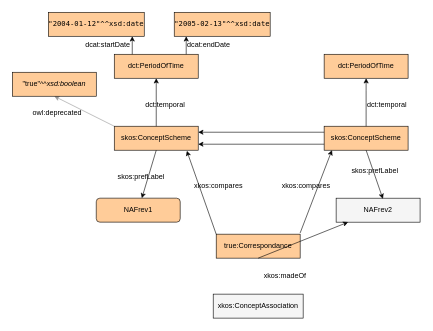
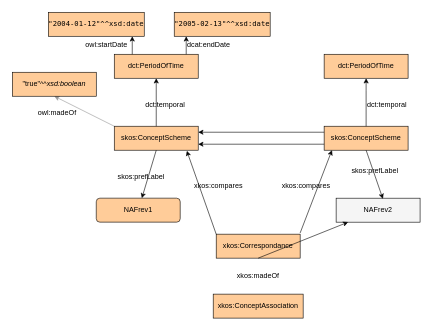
  <mxCell id="0" />
  <mxCell id="1" parent="0" />
  <mxCell id="2" value="&lt;div&gt;skos:ConceptScheme&lt;/div&gt;" style="rounded=0;whiteSpace=wrap;html=1;fillColor=#FFCC99;horizontal=1;" parent="1" vertex="1"><mxGeometry x="190" y="210" width="140" height="40" as="geometry" /></mxCell>
  <mxCell id="3" value="&lt;div&gt;skos:ConceptScheme&lt;/div&gt;" style="rounded=0;whiteSpace=wrap;html=1;fillColor=#FFCC99;horizontal=1;" parent="1" vertex="1"><mxGeometry x="540" y="210" width="140" height="40" as="geometry" /></mxCell>
  <mxCell id="4" value="dct:PeriodOfTime" style="rounded=0;whiteSpace=wrap;html=1;fillColor=#FFCC99;horizontal=1;" parent="1" vertex="1"><mxGeometry x="540" y="90" width="140" height="40" as="geometry" /></mxCell>
  <mxCell id="5" value="" style="endArrow=classic;html=1;entryX=0.5;entryY=1;entryDx=0;entryDy=0;exitX=0.5;exitY=0;exitDx=0;exitDy=0;" parent="1" source="3" target="4" edge="1"><mxGeometry width="50" height="50" relative="1" as="geometry"><mxPoint x="360" y="260" as="sourcePoint" /><mxPoint x="410" y="210" as="targetPoint" /><Array as="points"><mxPoint x="610" y="160" /></Array></mxGeometry></mxCell>
  <mxCell id="6" value="dct:PeriodOfTime" style="rounded=0;whiteSpace=wrap;html=1;fillColor=#FFCC99;horizontal=1;" parent="1" vertex="1"><mxGeometry x="190" y="90" width="140" height="40" as="geometry" /></mxCell>
  <mxCell id="7" value="" style="endArrow=classic;html=1;entryX=0.5;entryY=1;entryDx=0;entryDy=0;exitX=0.5;exitY=0;exitDx=0;exitDy=0;" parent="1" source="2" target="6" edge="1"><mxGeometry width="50" height="50" relative="1" as="geometry"><mxPoint x="230" y="260" as="sourcePoint" /><mxPoint x="280" y="210" as="targetPoint" /></mxGeometry></mxCell>
  <mxCell id="8" value="dct:temporal" style="text;html=1;strokeColor=none;fillColor=none;align=center;verticalAlign=middle;whiteSpace=wrap;rounded=0;" parent="1" vertex="1"><mxGeometry x="600" y="170" width="90" height="10" as="geometry" /></mxCell>
- <mxCell id="9" value="&lt;div&gt;owl:deprecated&lt;br&gt;&lt;/div&gt;&lt;div&gt;&lt;br&gt;&lt;/div&gt;" style="text;html=1;strokeColor=none;fillColor=none;align=center;verticalAlign=middle;whiteSpace=wrap;rounded=0;" parent="1" vertex="1"><mxGeometry x="50" y="190" width="90" height="10" as="geometry" /></mxCell>
+ <mxCell id="9" value="&lt;div&gt;owl:madeOf&lt;br&gt;&lt;/div&gt;&lt;div&gt;&lt;br&gt;&lt;/div&gt;" style="text;html=1;strokeColor=none;fillColor=none;align=center;verticalAlign=middle;whiteSpace=wrap;rounded=0;" parent="1" vertex="1"><mxGeometry x="50" y="190" width="90" height="10" as="geometry" /></mxCell>
  <mxCell id="10" value="" style="endArrow=classic;html=1;exitX=0;exitY=0.75;exitDx=0;exitDy=0;entryX=1;entryY=0.75;entryDx=0;entryDy=0;" parent="1" source="3" target="2" edge="1"><mxGeometry width="50" height="50" relative="1" as="geometry"><mxPoint x="360" y="260" as="sourcePoint" /><mxPoint x="410" y="210" as="targetPoint" /></mxGeometry></mxCell>
  <mxCell id="11" value="" style="endArrow=classic;html=1;exitX=0;exitY=0.25;exitDx=0;exitDy=0;entryX=1;entryY=0.25;entryDx=0;entryDy=0;" parent="1" source="3" target="2" edge="1"><mxGeometry width="50" height="50" relative="1" as="geometry"><mxPoint x="360" y="260" as="sourcePoint" /><mxPoint x="410" y="210" as="targetPoint" /></mxGeometry></mxCell>
  <mxCell id="12" value="NAFrev1" style="whiteSpace=wrap;html=1;fillColor=#FFCC99;horizontal=1;rounded=1;" parent="1" vertex="1"><mxGeometry x="160" y="330" width="140" height="40" as="geometry" /></mxCell>
  <mxCell id="13" value="&lt;div&gt;NAFrev2&lt;/div&gt;" style="rounded=0;whiteSpace=wrap;html=1;fillColor=#f5f5f5;horizontal=1;" parent="1" vertex="1"><mxGeometry x="560" y="330" width="140" height="40" as="geometry" /></mxCell>
  <mxCell id="14" value="" style="endArrow=classic;html=1;exitX=0.5;exitY=1;exitDx=0;exitDy=0;" parent="1" source="2" target="12" edge="1"><mxGeometry width="50" height="50" relative="1" as="geometry"><mxPoint x="320" y="330" as="sourcePoint" /><mxPoint x="370" y="280" as="targetPoint" /></mxGeometry></mxCell>
  <mxCell id="15" value="" style="endArrow=classic;html=1;exitX=0.5;exitY=1;exitDx=0;exitDy=0;entryX=0.557;entryY=0.025;entryDx=0;entryDy=0;entryPerimeter=0;" parent="1" source="3" target="13" edge="1"><mxGeometry width="50" height="50" relative="1" as="geometry"><mxPoint x="604" y="250" as="sourcePoint" /><mxPoint x="580" y="332" as="targetPoint" /></mxGeometry></mxCell>
  <mxCell id="16" value="skos:prefLabel" style="text;html=1;strokeColor=none;fillColor=none;align=center;verticalAlign=middle;whiteSpace=wrap;rounded=0;" parent="1" vertex="1"><mxGeometry x="190" y="290" width="90" height="10" as="geometry" /></mxCell>
  <mxCell id="17" value="skos:prefLabel" style="text;html=1;strokeColor=none;fillColor=none;align=center;verticalAlign=middle;whiteSpace=wrap;rounded=0;" parent="1" vertex="1"><mxGeometry x="580" y="280" width="90" height="10" as="geometry" /></mxCell>
- <mxCell id="18" value="true:Correspondance" style="rounded=0;whiteSpace=wrap;html=1;fillColor=#FFCC99;horizontal=1;" parent="1" vertex="1"><mxGeometry x="360" y="390" width="140" height="40" as="geometry" /></mxCell>
+ <mxCell id="18" value="xkos:Correspondance" style="rounded=0;whiteSpace=wrap;html=1;fillColor=#FFCC99;horizontal=1;" parent="1" vertex="1"><mxGeometry x="360" y="390" width="140" height="40" as="geometry" /></mxCell>
  <mxCell id="19" value="" style="endArrow=classic;html=1;entryX=0.864;entryY=1.025;entryDx=0;entryDy=0;entryPerimeter=0;exitX=0;exitY=0;exitDx=0;exitDy=0;" parent="1" source="18" target="2" edge="1"><mxGeometry width="50" height="50" relative="1" as="geometry"><mxPoint x="370" y="350" as="sourcePoint" /><mxPoint x="420" y="300" as="targetPoint" /></mxGeometry></mxCell>
  <mxCell id="20" value="" style="endArrow=classic;html=1;entryX=0.093;entryY=1;entryDx=0;entryDy=0;entryPerimeter=0;" parent="1" target="3" edge="1"><mxGeometry width="50" height="50" relative="1" as="geometry"><mxPoint x="500" y="388" as="sourcePoint" /><mxPoint x="320.96" y="261" as="targetPoint" /></mxGeometry></mxCell>
- <mxCell id="21" value="xkos:ConceptAssociation" style="rounded=0;whiteSpace=wrap;html=1;fillColor=#f5f5f5;horizontal=1;" parent="1" vertex="1"><mxGeometry x="355" y="490" width="150" height="40" as="geometry" /></mxCell>
+ <mxCell id="21" value="xkos:ConceptAssociation" style="rounded=0;whiteSpace=wrap;html=1;fillColor=#FFCC99;horizontal=1;" parent="1" vertex="1"><mxGeometry x="355" y="490" width="150" height="40" as="geometry" /></mxCell>
  <mxCell id="22" value="" style="endArrow=classic;html=1;exitX=0.5;exitY=1;exitDx=0;exitDy=0;" parent="1" source="18" target="13" edge="1"><mxGeometry width="50" height="50" relative="1" as="geometry"><mxPoint x="360" y="360" as="sourcePoint" /><mxPoint x="410" y="310" as="targetPoint" /></mxGeometry></mxCell>
- <mxCell id="23" value="xkos:madeOf" style="text;html=1;strokeColor=none;fillColor=none;align=center;verticalAlign=middle;whiteSpace=wrap;rounded=0;" parent="1" vertex="1"><mxGeometry x="455" y="450" width="40" height="20" as="geometry" /></mxCell>
+ <mxCell id="23" value="xkos:madeOf" style="text;html=1;strokeColor=none;fillColor=none;align=center;verticalAlign=middle;whiteSpace=wrap;rounded=0;" parent="1" vertex="1"><mxGeometry x="410" y="450" width="40" height="20" as="geometry" /></mxCell>
  <mxCell id="24" value="xkos:compares" style="text;html=1;strokeColor=none;fillColor=none;align=center;verticalAlign=middle;whiteSpace=wrap;rounded=0;" parent="1" vertex="1"><mxGeometry x="344" y="300" width="40" height="20" as="geometry" /></mxCell>
  <mxCell id="25" value="xkos:compares" style="text;html=1;strokeColor=none;fillColor=none;align=center;verticalAlign=middle;whiteSpace=wrap;rounded=0;" parent="1" vertex="1"><mxGeometry x="490" y="300" width="40" height="20" as="geometry" /></mxCell>
  <mxCell id="26" value="" style="endArrow=classic;html=1;exitX=0;exitY=0;exitDx=0;exitDy=0;entryX=0.5;entryY=1;entryDx=0;entryDy=0;fontColor=#E8E8E8;strokeColor=#969696;" parent="1" source="2" target="27" edge="1"><mxGeometry width="50" height="50" relative="1" as="geometry"><mxPoint x="90" y="190" as="sourcePoint" /><mxPoint x="100" y="160" as="targetPoint" /></mxGeometry></mxCell>
  <mxCell id="27" value="&lt;span class=&quot;name&quot;&gt;&quot;true&quot;^^&lt;i&gt;xsd:boolean&lt;/i&gt;&lt;/span&gt;" style="rounded=0;whiteSpace=wrap;html=1;fillColor=#FFCC99;horizontal=1;" parent="1" vertex="1"><mxGeometry x="20" y="120" width="140" height="40" as="geometry" /></mxCell>
  <mxCell id="28" value="dct:temporal" style="text;html=1;strokeColor=none;fillColor=none;align=center;verticalAlign=middle;whiteSpace=wrap;rounded=0;" parent="1" vertex="1"><mxGeometry x="230" y="170" width="90" height="10" as="geometry" /></mxCell>
  <mxCell id="29" value="" style="endArrow=classic;html=1;entryX=0.5;entryY=1;entryDx=0;entryDy=0;" parent="1" edge="1"><mxGeometry width="50" height="50" relative="1" as="geometry"><mxPoint x="220" y="90" as="sourcePoint" /><mxPoint x="220" y="60" as="targetPoint" /><Array as="points"><mxPoint x="220" y="90" /></Array></mxGeometry></mxCell>
  <mxCell id="30" value="" style="endArrow=classic;html=1;entryX=0.5;entryY=1;entryDx=0;entryDy=0;" parent="1" edge="1"><mxGeometry width="50" height="50" relative="1" as="geometry"><mxPoint x="310" y="90" as="sourcePoint" /><mxPoint x="310" y="60" as="targetPoint" /><Array as="points"><mxPoint x="310" y="90" /></Array></mxGeometry></mxCell>
  <mxCell id="31" value="&lt;pre class=&quot;nohighlight turtle&quot;&gt;&quot;2004-01-12&quot;^^xsd:date&lt;/pre&gt;" style="rounded=0;whiteSpace=wrap;html=1;fillColor=#FFCC99;horizontal=1;" parent="1" vertex="1"><mxGeometry x="80" y="20" width="160" height="40" as="geometry" /></mxCell>
  <mxCell id="32" value="&lt;pre class=&quot;nohighlight turtle&quot;&gt;&quot;2005-02-13&quot;^^xsd:date&lt;/pre&gt;" style="rounded=0;whiteSpace=wrap;html=1;fillColor=#FFCC99;horizontal=1;" parent="1" vertex="1"><mxGeometry x="290" y="20" width="160" height="40" as="geometry" /></mxCell>
- <mxCell id="33" value="dcat:startDate" style="text;whiteSpace=wrap;html=1;" parent="1" vertex="1"><mxGeometry x="140" y="60" width="100" height="30" as="geometry" /></mxCell>
+ <mxCell id="33" value="owl:startDate" style="text;whiteSpace=wrap;html=1;" parent="1" vertex="1"><mxGeometry x="140" y="60" width="100" height="30" as="geometry" /></mxCell>
  <mxCell id="34" value="dcat:endDate" style="text;whiteSpace=wrap;html=1;" parent="1" vertex="1"><mxGeometry x="310" y="60" width="100" height="30" as="geometry" /></mxCell>
